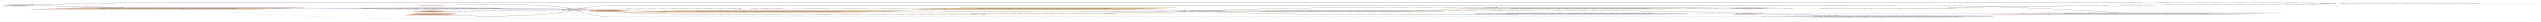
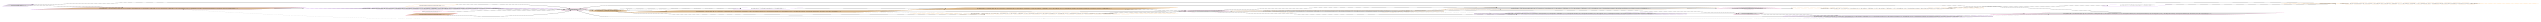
  digraph {
    fontname="Noto Sans"
    rankdir=LR
    node [color=darkorange fillcolor=lightgrey fontname="Noto Sans" shape=parallelogram style=filled]
    edge [arrowhead=normal fontname="Noto Sans" style=bold]
    n1 [color=purple label="assertU(commit())@@@13@@@['0', '0', '1']"]
    n2 [color=purple fillcolor=tan label="assertQ(fieldToUpdate + \": doc7 post commit RTG\",req(\"qt\",\"/get\",\"id\",\"7\"),\"count(//doc)=1\",\"//doc/int(@name='id'((.='7'(\",\"//doc/int(@name='\" + fieldToUpdate + \"'((.='153'(\",\"//doc/int(@name!='\" + fieldToUpdate + \"'((.='42'(\",\"//doc/long(@name='_version_'(\",\"//doc/date(@name='timestamp'(\",\"//doc/arr(@name='multiDefault'(/str(.='muLti-Default'(\",\"count(//doc/*)=6\")@@@14@@@['0', '0', '1']"]
    n3 [color=purple label="assertQ(fieldToUpdate + \": doc8 post commit RTG\",req(\"qt\",\"/get\",\"id\",\"8\"),\"count(//doc)=1\",\"//doc/int(@name='id'((.='8'(\",\"//doc/int(@name='\" + fieldToUpdate + \"'((.='111'(\",\"//doc/int(@name!='\" + fieldToUpdate + \"'((.='42'(\",\"//doc/long(@name='_version_'(\",\"//doc/date(@name='timestamp'(\",\"//doc/arr(@name='multiDefault'(/str(.='muLti-Default'(\",\"count(//doc/*)=6\")@@@15@@@['0', '0', '1']" shape=diamond]
    n4 [color=deeppink label="assertU(adoc(sdoc(\"id\",\"7\",fieldToUpdate,ImmutableMap.of(\"inc\",-555))))@@@7@@@['1', '1', '1']" shape=octagon]
    n5 [label="assertQ(fieldToUpdate + \": RTG after atomic update\",req(\"qt\",\"/get\",\"id\",\"7\"),\"count(//doc)=1\",\"//doc/int(@name='id'((.='7'(\",\"//doc/int(@name='\" + fieldToUpdate + \"'((.='111'(\",\"//doc/int(@name='intDefault'((.='42'(\",\"//doc/int(@name='intDvoDefault'((.='42'(\",\"//doc/long(@name='_version_'(\",\"//doc/date(@name='timestamp'(\",\"//doc/arr(@name='multiDefault'(/str(.='muLti-Default'(\",\"count(//doc/*)=7\")@@@8@@@['1', '0', '0']" shape=octagon]
    n6 [color=purple label="assertQ(fieldToUpdate + \": RTG after atomic update\",req(\"qt\",\"/get\",\"id\",\"7\"),\"count(//doc)=1\",\"//doc/str(@name='id'((.='7'(\",\"//doc/int(@name='\" + fieldToUpdate + \"'((.='111'(\",\"//doc/int(@name='intDefault'((.='42'(\",\"//doc/int(@name='intDvoDefault'((.='42'(\",\"//doc/long(@name='_version_'(\",\"//doc/date(@name='timestamp'(\",\"//doc/arr(@name='multiDefault'(/str(.='muLti-Default'(\",\"count(//doc/*)=7\")@@@8@@@['0', '1', '0']" shape=octagon]
    n7 [label="assertQ(fieldToUpdate + \": RTG#7 after atomic update\",req(\"qt\",\"/get\",\"id\",\"7\"),\"count(//doc)=1\",\"//doc/int(@name='id'((.='7'(\",\"//doc/int(@name='\" + fieldToUpdate + \"'((.='153'(\",\"//doc/int(@name!='\" + fieldToUpdate + \"'((.='42'(\",\"//doc/long(@name='_version_'(\",\"//doc/date(@name='timestamp'(\",\"//doc/arr(@name='multiDefault'(/str(.='muLti-Default'(\",\"count(//doc/*)=6\")@@@8@@@['0', '0', '1']"]
    n8 [color=deeppink label="assertU(commit())@@@9@@@['1', '1', '0']"]
    n9 [color=deeppink label="assertU(adoc(sdoc(\"id\",\"8\",fieldToUpdate,ImmutableMap.of(\"set\",\"666\"))))@@@9@@@['0', '0', '1']" shape=diamond]
    n10 [color=deeppink label="assertQ(fieldToUpdate + \": post commit RTG\",req(\"qt\",\"/get\",\"id\",\"7\"),\"count(//doc)=1\",\"//doc/str(@name='id'((.='7'(\",\"//doc/int(@name='\" + fieldToUpdate + \"'((.='111'(\",\"//doc/int(@name='intDefault'((.='42'(\",\"//doc/int(@name='intDvoDefault'((.='42'(\",\"//doc/long(@name='_version_'(\",\"//doc/date(@name='timestamp'(\",\"//doc/arr(@name='multiDefault'(/str(.='muLti-Default'(\",\"count(//doc/*)=7\")@@@10@@@['0', '1', '0']"]
    n11 [color=deeppink label="clearIndex()@@@4@@@['1', '1', '1']"]
    n12 [fillcolor=tan label="assertU(adoc(sdoc(\"id\",\"7\",fieldToUpdate,\"666\")))@@@5@@@['1', '1', '0']" shape=octagon]
    n13 [color=purple fillcolor=white label="assertU(adoc(sdoc(\"id\",\"7\",fieldToUpdate,ImmutableMap.of(\"inc\",\"666\"))))@@@5@@@['0', '0', '1']"]
    n14 [color=deeppink fillcolor=tan label="testFieldsWithDefaultValuesWhenAtomicUpdatesAgainstTlog['0', '1', '0']"]
    n15 [fillcolor=tan label="assertQ(fieldToUpdate + \": initial RTG\",req(\"qt\",\"/get\",\"id\",\"7\"),\"count(//doc)=1\",\"//doc/int(@name='id'((.='7'(\",\"//doc/int(@name='\" + fieldToUpdate + \"'((.='666'(\",\"//doc/int(@name='intDefault'((.='42'(\",\"//doc/int(@name='intDvoDefault'((.='42'(\",\"//doc/long(@name='_version_'(\",\"//doc/date(@name='timestamp'(\",\"//doc/arr(@name='multiDefault'(/str(.='muLti-Default'(\",\"count(//doc/*)=7\")@@@6@@@['1', '0', '0']"]
    n16 [fillcolor=white label="assertQ(fieldToUpdate + \": initial RTG\",req(\"qt\",\"/get\",\"id\",\"7\"),\"count(//doc)=1\",\"//doc/str(@name='id'((.='7'(\",\"//doc/int(@name='\" + fieldToUpdate + \"'((.='666'(\",\"//doc/int(@name='intDefault'((.='42'(\",\"//doc/int(@name='intDvoDefault'((.='42'(\",\"//doc/long(@name='_version_'(\",\"//doc/date(@name='timestamp'(\",\"//doc/arr(@name='multiDefault'(/str(.='muLti-Default'(\",\"count(//doc/*)=7\")@@@6@@@['0', '1', '0']" shape=diamond]
    n17 [fillcolor=tan label="assertQ(fieldToUpdate + \": initial RTG#7\",req(\"qt\",\"/get\",\"id\",\"7\"),\"count(//doc)=1\",\"//doc/int(@name='id'((.='7'(\",\"//doc/int(@name='\" + fieldToUpdate + \"'((.='708'(\",\"//doc/int(@name!='\" + fieldToUpdate + \"'((.='42'(\",\"//doc/long(@name='_version_'(\",\"//doc/date(@name='timestamp'(\",\"//doc/arr(@name='multiDefault'(/str(.='muLti-Default'(\",\"count(//doc/*)=6\")@@@6@@@['0', '0', '1']"]
    n18 [color=purple fillcolor=white label="assertU(adoc(sdoc(\"id\",\"8\",fieldToUpdate,ImmutableMap.of(\"inc\",-555))))@@@11@@@['0', '0', '1']"]
    n19 [fillcolor=white label="assertQ(fieldToUpdate + \": RTG after atomic update\",req(\"qt\",\"/get\",\"id\",\"8\"),\"count(//doc)=1\",\"//doc/int(@name='id'((.='8'(\",\"//doc/int(@name='\" + fieldToUpdate + \"'((.='111'(\",\"//doc/int(@name!='\" + fieldToUpdate + \"'((.='42'(\",\"//doc/long(@name='_version_'(\",\"//doc/date(@name='timestamp'(\",\"//doc/arr(@name='multiDefault'(/str(.='muLti-Default'(\",\"count(//doc/*)=6\")@@@12@@@['0', '0', '1']" shape=diamond]
    n20 [fillcolor=white label="assertQ(fieldToUpdate + \": initial RTG#8\",req(\"qt\",\"/get\",\"id\",\"8\"),\"count(//doc)=1\",\"//doc/int(@name='id'((.='8'(\",\"//doc/int(@name='\" + fieldToUpdate + \"'((.='666'(\",\"//doc/int(@name!='\" + fieldToUpdate + \"'((.='42'(\",\"//doc/long(@name='_version_'(\",\"//doc/date(@name='timestamp'(\",\"//doc/arr(@name='multiDefault'(/str(.='muLti-Default'(\",\"count(//doc/*)=6\")@@@10@@@['0', '0', '1']" shape=octagon]
    n21 [color=purple label="assertQ(fieldToUpdate + \": post commit RTG\",req(\"qt\",\"/get\",\"id\",\"7\"),\"count(//doc)=1\",\"//doc/int(@name='id'((.='7'(\",\"//doc/int(@name='\" + fieldToUpdate + \"'((.='111'(\",\"//doc/int(@name='intDefault'((.='42'(\",\"//doc/int(@name='intDvoDefault'((.='42'(\",\"//doc/long(@name='_version_'(\",\"//doc/date(@name='timestamp'(\",\"//doc/arr(@name='multiDefault'(/str(.='muLti-Default'(\",\"count(//doc/*)=7\")@@@10@@@['1', '0', '0']" shape=octagon]
    n22 [fillcolor=white label="testFieldsWithDefaultValuesWhenAtomicUpdatesAgainstTlog['1', '0', '0']"]
-   n23 [color=deeppink fillcolor=tan label="testAtomicUpdateOfFieldsWithDefaultValue['0', '0', '1']" shape=diamond]
+   n23 [color=deeppink fillcolor=white label="testAtomicUpdateOfFieldsWithDefaultValue['0', '0', '1']" shape=diamond]
    n1 -> n2
    n2 -> n3
    n3 -> n11 [arrowhead=vee]
    n4 -> n5 [arrowhead=vee]
    n4 -> n6
    n4 -> n7 [arrowhead=vee]
    n5 -> n6 [arrowhead=vee label=0 style=dashed]
    n5 -> n7 [label=0 style=dashed]
    n5 -> n8
    n6 -> n8
    n7 -> n9 [arrowhead=vee]
    n8 -> n10
    n8 -> n21
    n9 -> n20 [arrowhead=vee]
    n10 -> n11
    n11 -> n12
    n11 -> n13 [arrowhead=vee]
    n12 -> n13 [arrowhead=vee label=0 style=dashed]
    n12 -> n15 [arrowhead=vee]
    n12 -> n16 [arrowhead=vee]
    n13 -> n17
    n14 -> n11 [arrowhead=vee]
    n15 -> n4
    n15 -> n16 [label=0 style=dashed]
    n15 -> n17 [arrowhead=vee label=0 style=dashed]
    n16 -> n4
    n17 -> n4 [arrowhead=vee]
    n18 -> n19
    n19 -> n1 [arrowhead=vee]
    n20 -> n18
    n21 -> n2 [label=0 style=dashed]
    n21 -> n10 [arrowhead=vee label=0 style=dashed]
    n21 -> n11
    n22 -> n11 [arrowhead=vee]
    n23 -> n11
  }
